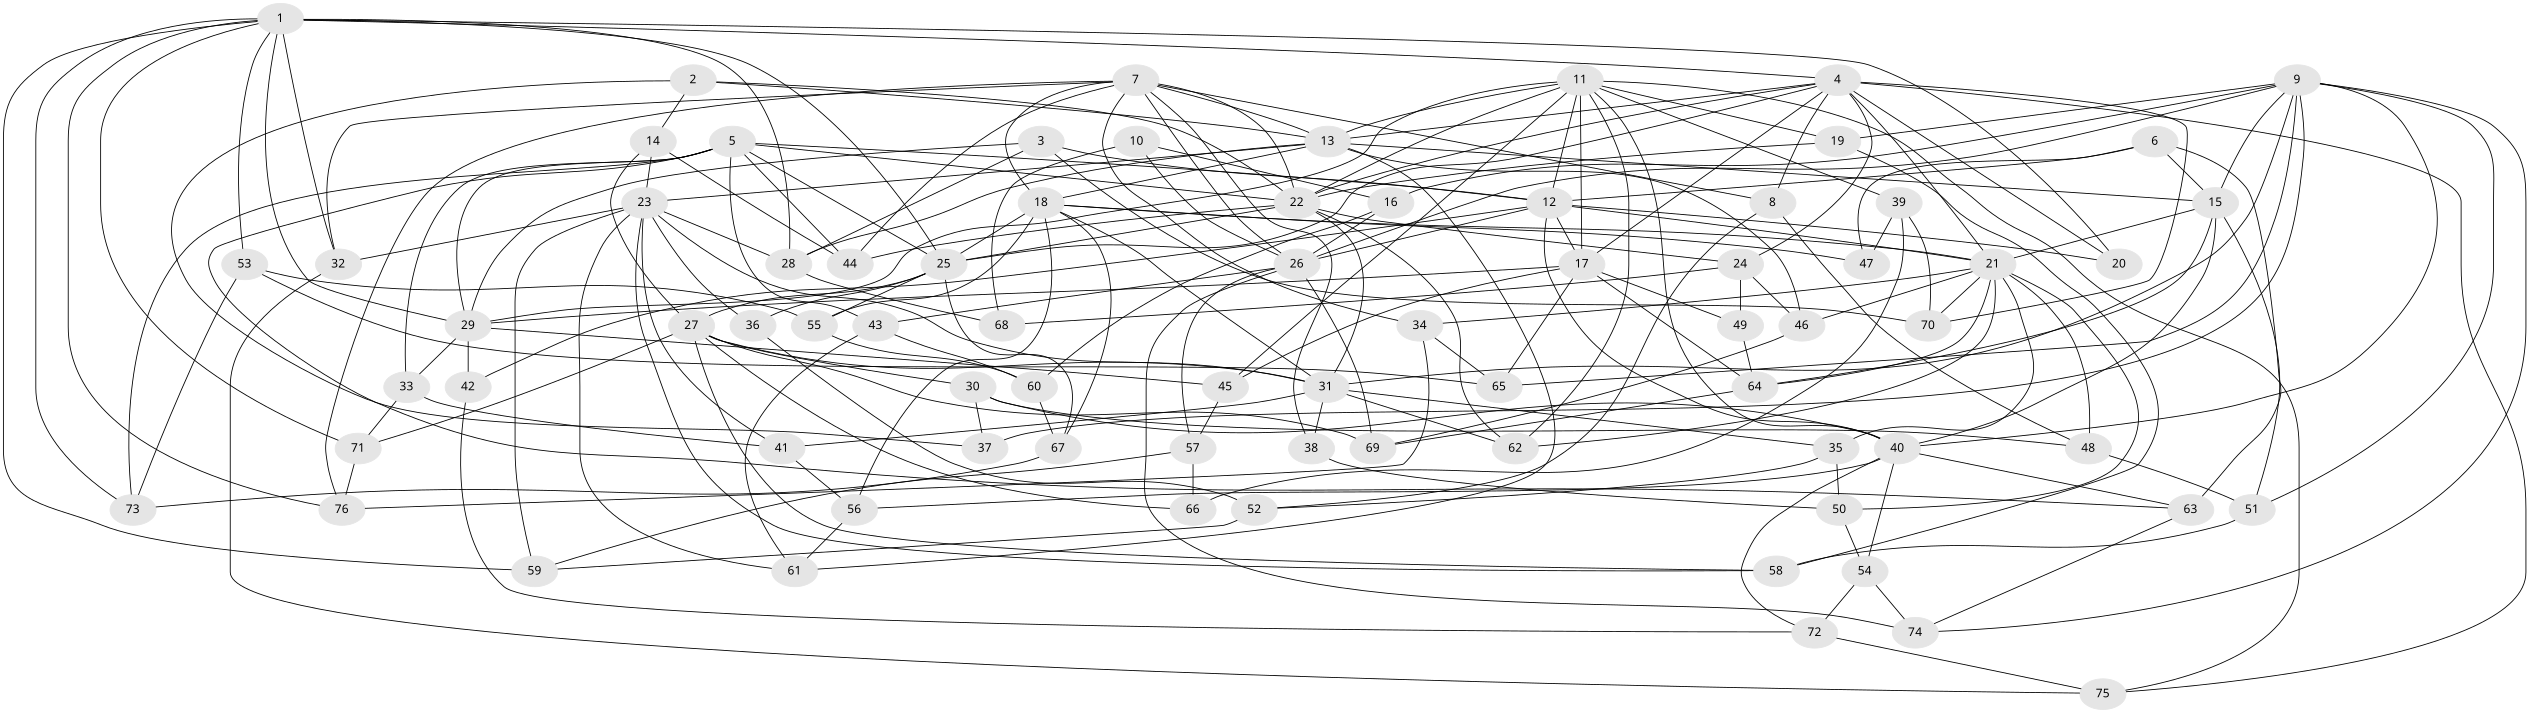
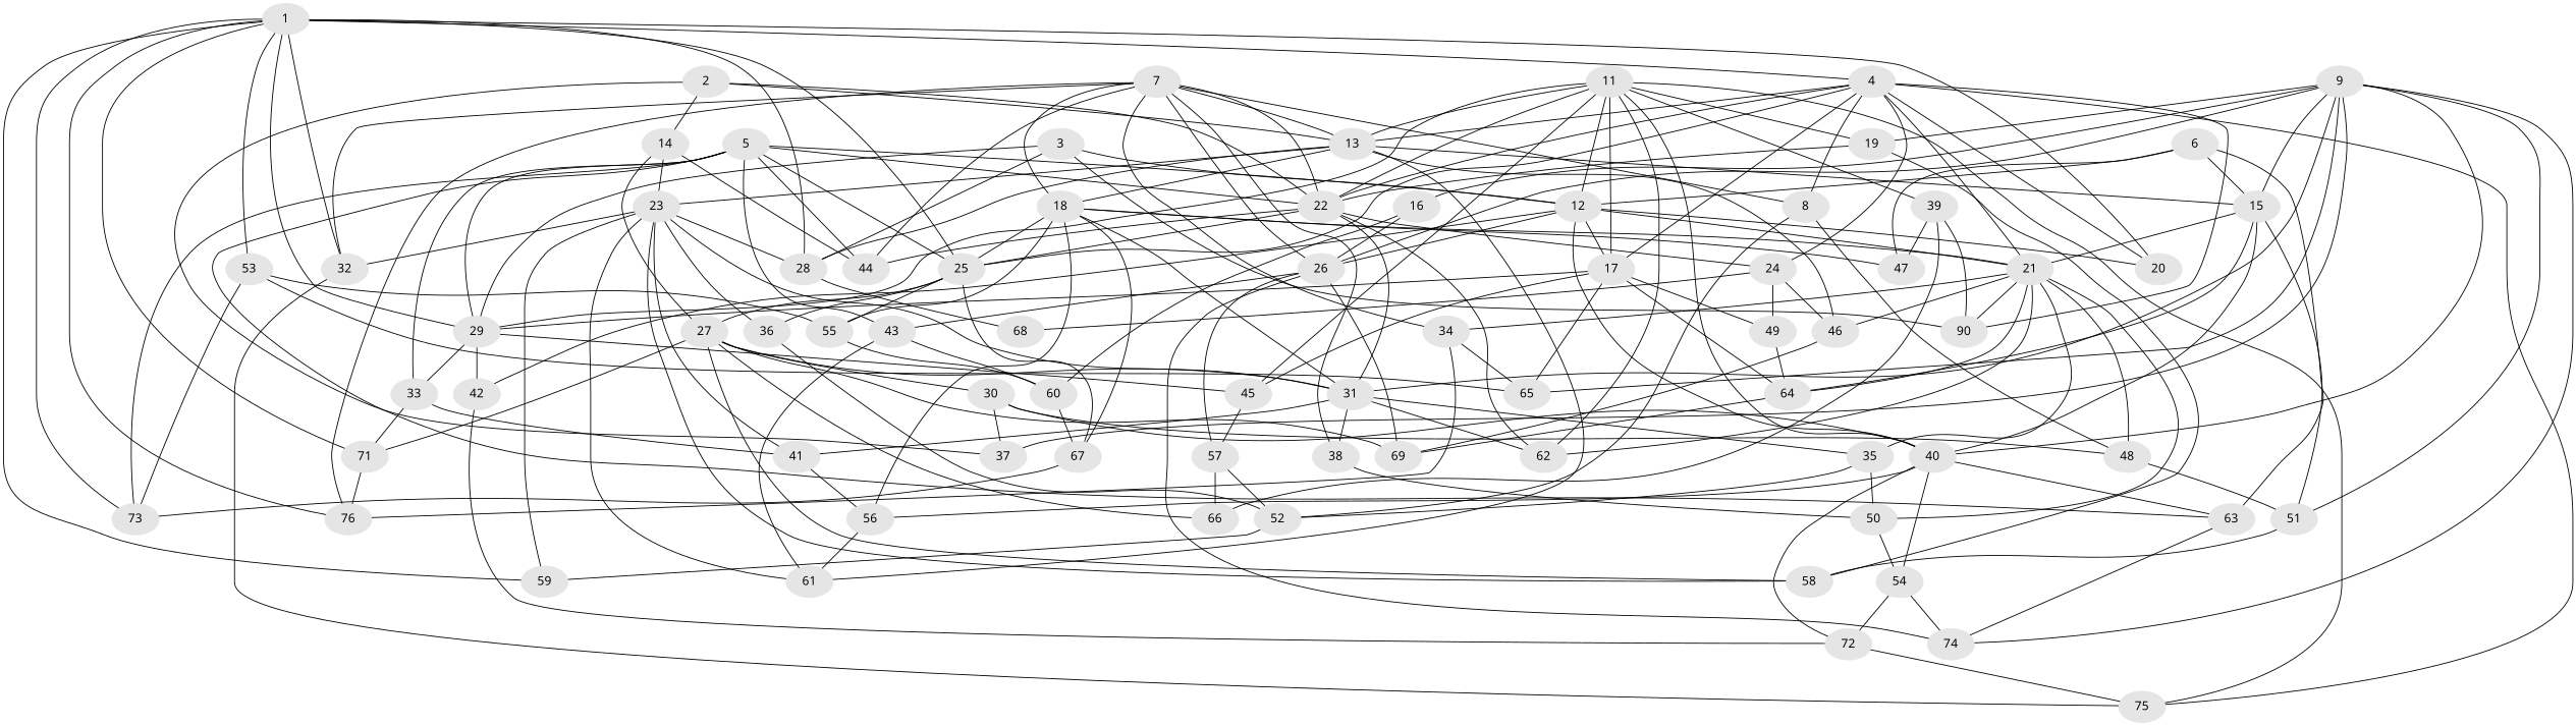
  graph {
    fontname="Noto Sans"
    node [color=gray90 fontname="Noto Sans" style=filled]
    edge [fontname="Noto Sans" weight=1.0]
    1
    4
    20
    25
    28
    29
    32
    53
    59
    71
    73
    76
    13
    22
-   70
+   70 [label=90]
    8
    17
    21
    75
    24
    27
    55
    67
    36
    68
    33
    45
    42
    65
    2
    14
    37
    15
    18
    23
    46
    61
    44
    31
    62
    3
    12
    26
    40
    48
    52
    64
    49
    34
    35
    50
    5
    43
    63
    41
    60
    74
    6
    47
    51
    7
    38
    56
    57
    69
    9
    16
    19
    58
    54
    72
-   10
    11
    39
    66
    30
    1 -- 4
    1 -- 20
    1 -- 25
    1 -- 28 [weight=2.0]
    1 -- 29
    1 -- 32
    1 -- 53
    1 -- 59
    1 -- 71
    1 -- 73
    1 -- 76
    4 -- 20 [weight=2.0]
    4 -- 25
    4 -- 13
    4 -- 22
    4 -- 70
    4 -- 8
    4 -- 17
    4 -- 21
    4 -- 75
    4 -- 24
    25 -- 27
    25 -- 55
    25 -- 67
    25 -- 36 [weight=2.0]
    28 -- 68
    29 -- 33
    29 -- 45
    29 -- 42 [weight=2.0]
    32 -- 75
    53 -- 73
    53 -- 55
    53 -- 65
    71 -- 76
    13 -- 28
    13 -- 15
    13 -- 18
    13 -- 23 [weight=3.0]
    13 -- 46
    13 -- 61
    22 -- 25
    22 -- 24
    22 -- 44
    22 -- 31
    22 -- 62
    8 -- 48
    8 -- 52
    17 -- 29
    17 -- 45
    17 -- 65
    17 -- 64
    17 -- 49
    21 -- 70
    21 -- 46
    21 -- 62
    21 -- 48
    21 -- 64
    21 -- 34
    21 -- 35
    21 -- 50
    24 -- 68
    24 -- 46
    24 -- 49
    27 -- 71
    27 -- 31
    27 -- 69
    27 -- 58
    27 -- 66 [weight=2.0]
    27 -- 30
    55 -- 60
    67 -- 73
    36 -- 52
    33 -- 71
    33 -- 41
    45 -- 57
    42 -- 72
    2 -- 13
    2 -- 22
    2 -- 14
    2 -- 37
    14 -- 27
    14 -- 23
    14 -- 44
    15 -- 21
    15 -- 40
    15 -- 64
    15 -- 51
    18 -- 25
    18 -- 21
    18 -- 55
    18 -- 67
    18 -- 31 [weight=3.0]
    18 -- 47 [weight=2.0]
    18 -- 56
    23 -- 28
    23 -- 32
    23 -- 59
    23 -- 36
    23 -- 61
    23 -- 31
    23 -- 41
    23 -- 58
    46 -- 69
    31 -- 62
    31 -- 35
    31 -- 41
    31 -- 38 [weight=2.0]
    3 -- 28
    3 -- 29
    3 -- 70
    3 -- 12
    12 -- 20
    12 -- 17
    12 -- 21
    12 -- 42
    12 -- 26
    12 -- 40
    26 -- 43
    26 -- 74
    26 -- 57
    26 -- 69
    40 -- 63
    40 -- 56
    40 -- 54
    40 -- 72
    48 -- 51
    52 -- 59
    64 -- 69
    49 -- 64
    34 -- 76
    34 -- 65
    35 -- 52
    35 -- 50
    50 -- 54
    5 -- 25
    5 -- 29
    5 -- 73
    5 -- 22 [weight=2.0]
    5 -- 33
    5 -- 44
    5 -- 12
    5 -- 43
    5 -- 63
    43 -- 61
    43 -- 60
    63 -- 74
    41 -- 56
    60 -- 67
    6 -- 15
    6 -- 12
    6 -- 63
    6 -- 47
    51 -- 58
    7 -- 32
    7 -- 76
    7 -- 13
    7 -- 22
    7 -- 8
    7 -- 18
    7 -- 44
    7 -- 26
    7 -- 34
    7 -- 38
    38 -- 50
    56 -- 61
-   57 -- 59
+   57 -- 52
    57 -- 66
    9 -- 65
    9 -- 37 [weight=2.0]
    9 -- 15 [weight=2.0]
    9 -- 31
    9 -- 26
    9 -- 40
    9 -- 74
    9 -- 51
    9 -- 16
    9 -- 19
    16 -- 26
    16 -- 60
    19 -- 22
    19 -- 58
    54 -- 74
    54 -- 72
    72 -- 75
-   10 -- 68
-   10 -- 26 [weight=2.0]
-   10 -- 16
    11 -- 29 [weight=2.0]
    11 -- 13
    11 -- 22
    11 -- 17
    11 -- 75
    11 -- 45
    11 -- 62
    11 -- 12
    11 -- 40
    11 -- 19
    11 -- 39
    39 -- 70
    39 -- 47
    39 -- 66
    30 -- 37
    30 -- 40
    30 -- 48
  }
